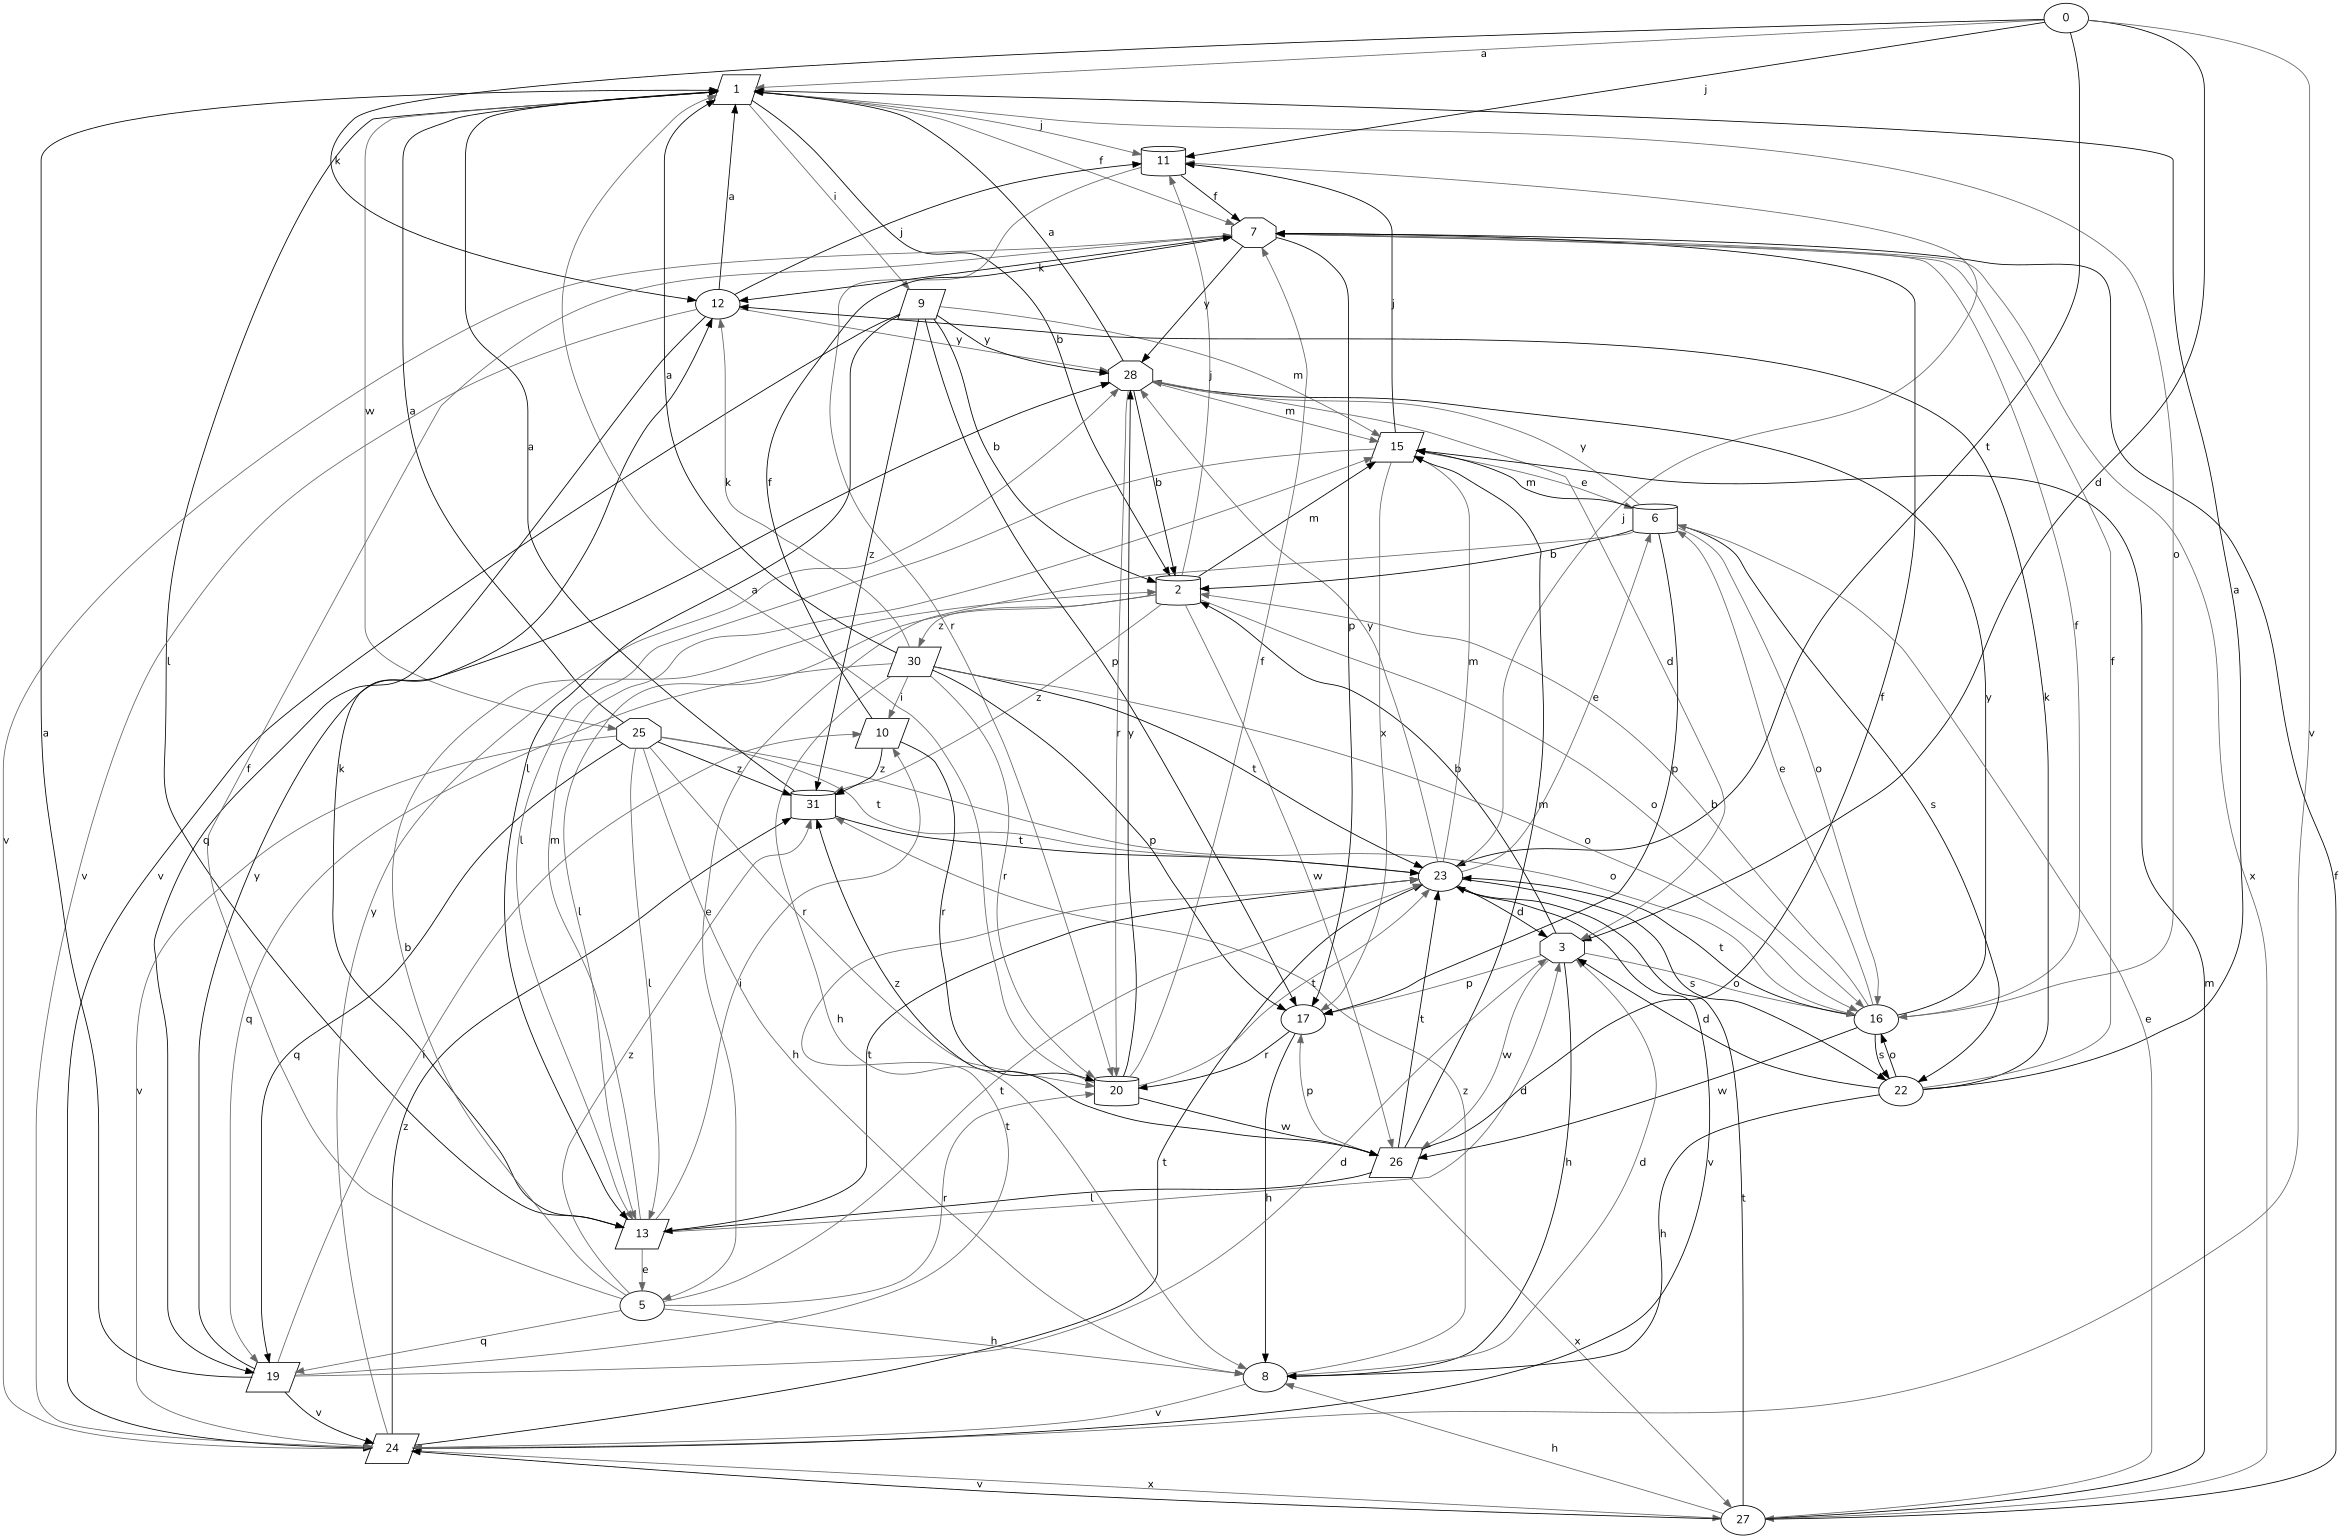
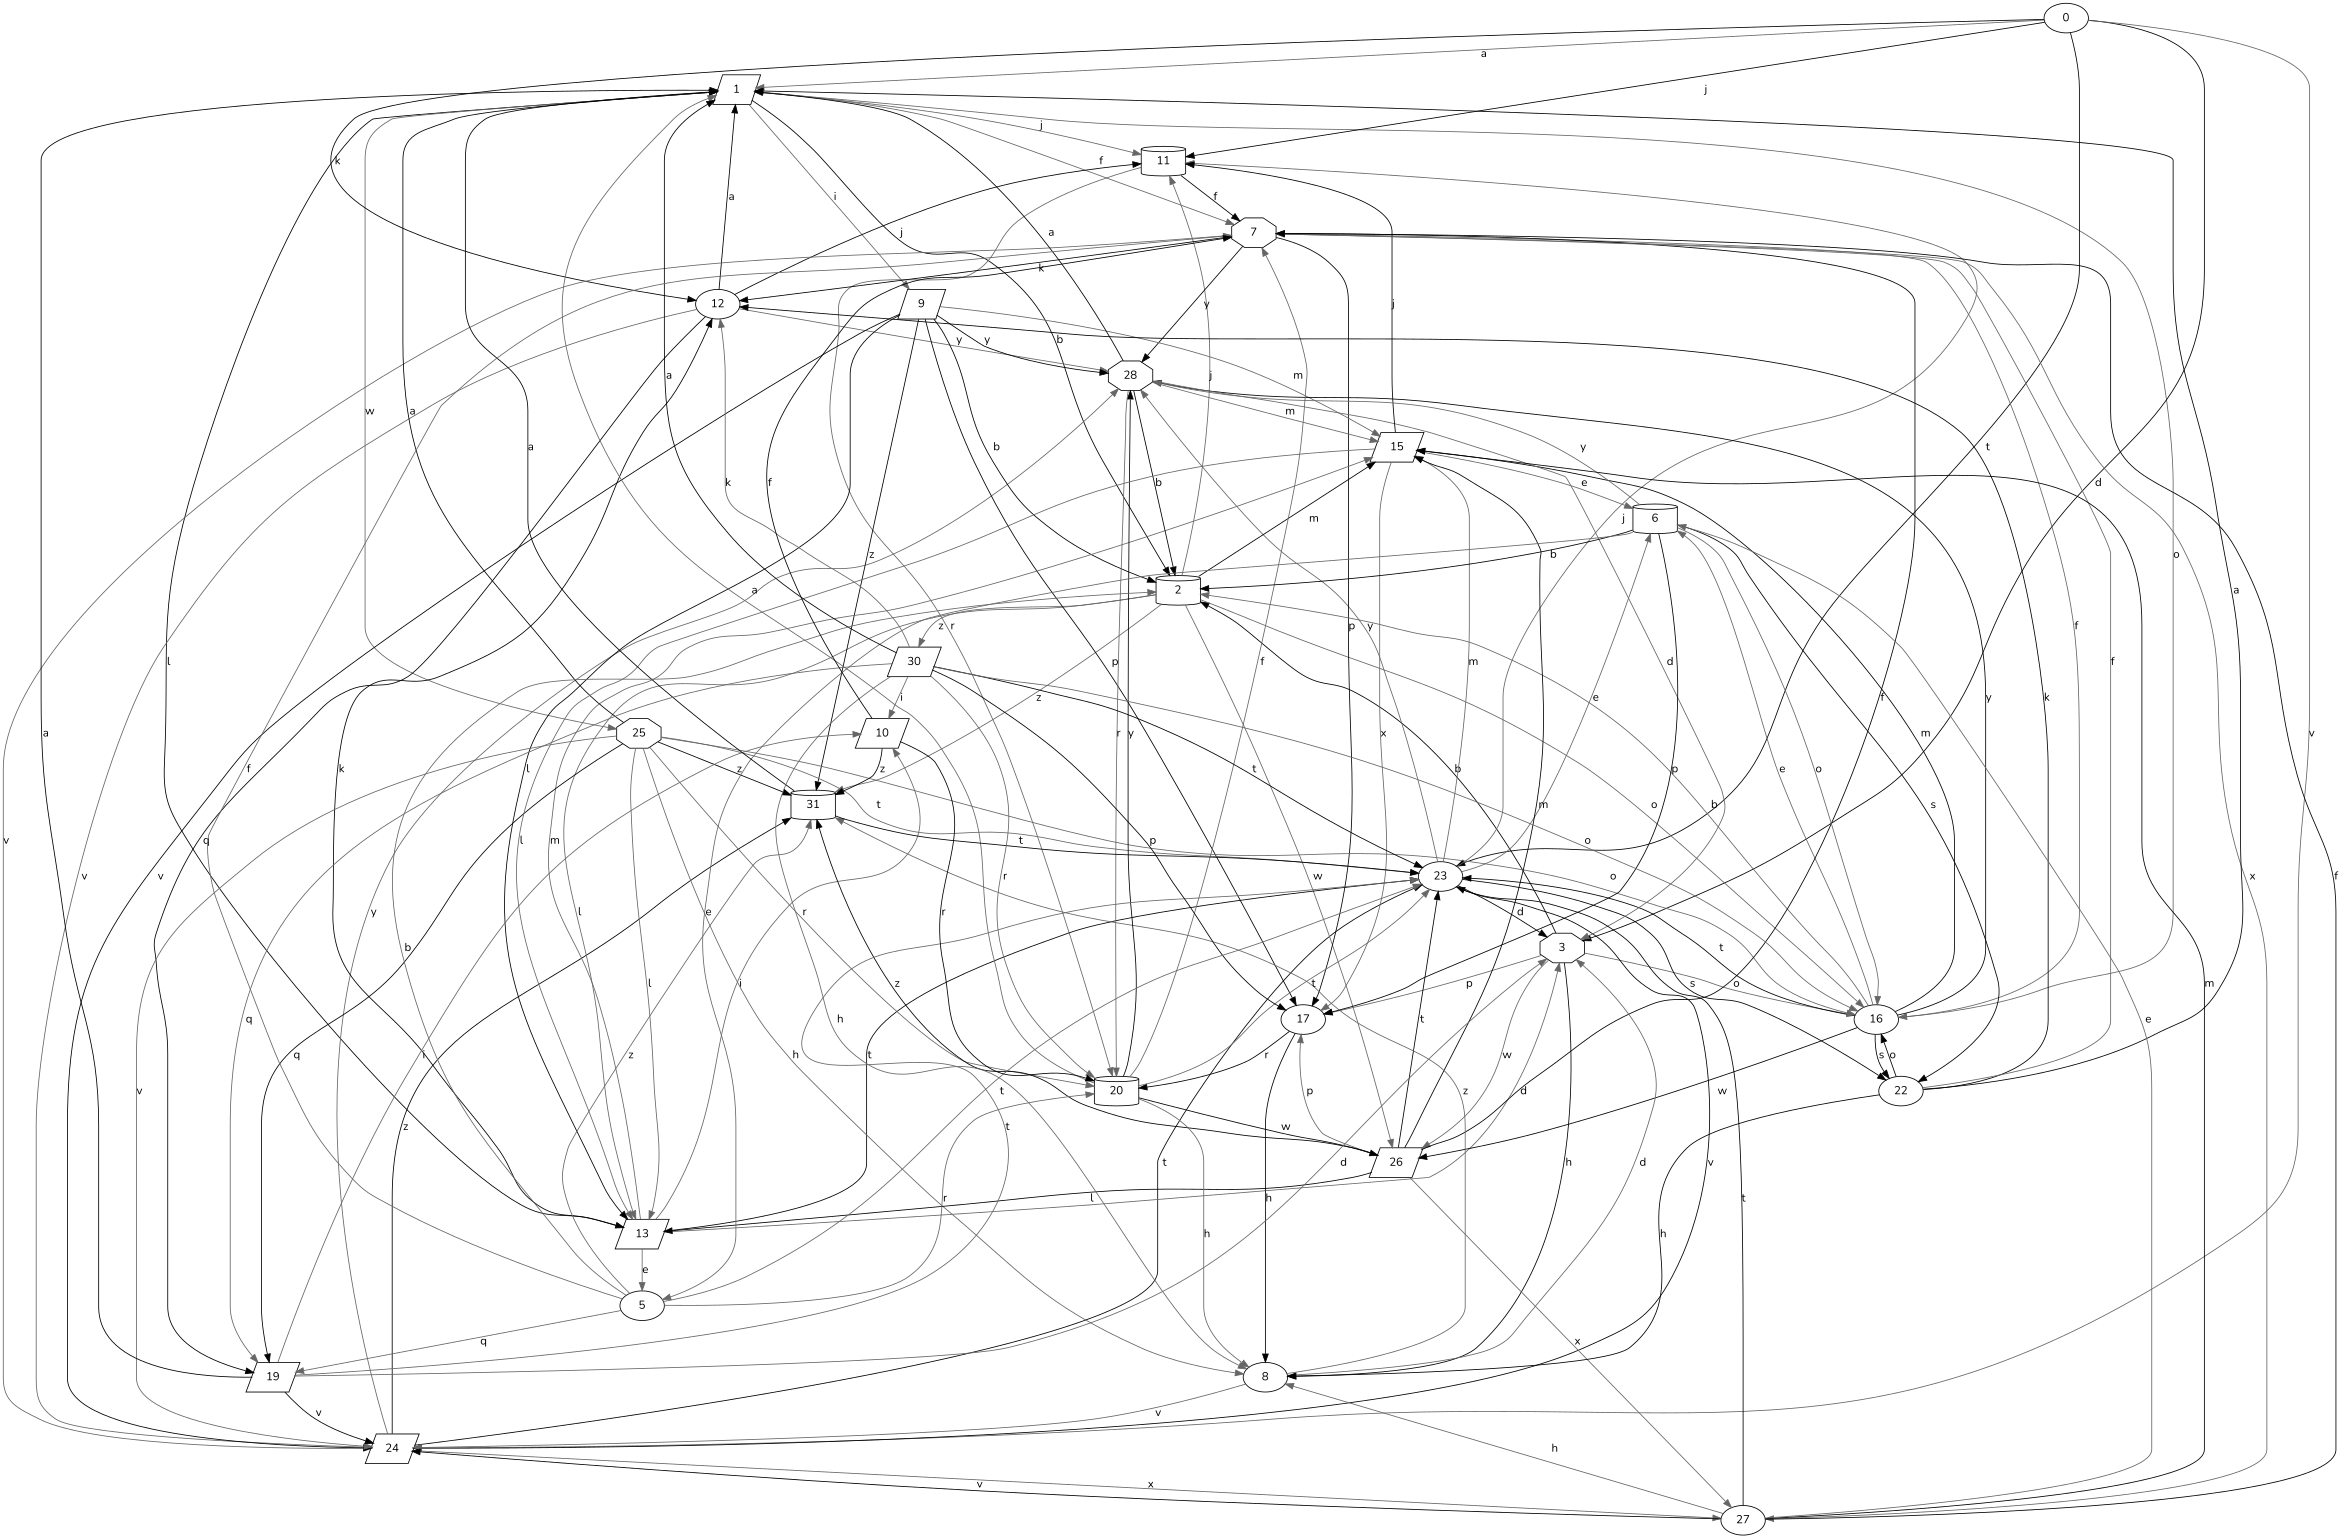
  strict digraph {
    fontname=Nunito
    node [fontname=Nunito shape=parallelogram]
    edge [color=gray40 fontname=Nunito]
    1
    0 [shape=ellipse]
    3 [shape=octagon]
    11 [shape=cylinder]
    12 [shape=ellipse]
    23 [shape=ellipse]
    24
    2 [shape=cylinder]
    7 [shape=octagon]
    9
    13
    16 [shape=ellipse]
    25 [shape=octagon]
    26
    8 [shape=ellipse]
    17 [shape=ellipse]
    20 [shape=cylinder]
    19
    28 [shape=octagon]
    15
    6 [shape=cylinder]
    22 [shape=ellipse]
    31 [shape=cylinder]
    27 [shape=ellipse]
    30
    5 [shape=ellipse]
    10
    1 -> 11 [label=j]
    1 -> 2 [color=black label=b]
    1 -> 7 [label=f]
    1 -> 9 [label=i]
    1 -> 13 [color=black label=l]
    1 -> 16 [label=o]
    1 -> 25 [label=w]
    0 -> 1 [label=a]
    0 -> 3 [color=black label=d]
    0 -> 11 [color=black label=j]
    0 -> 12 [color=black label=k]
    0 -> 23 [color=black label=t]
    0 -> 24 [label=v]
    3 -> 2 [color=black label=b]
    3 -> 16 [label=o]
    3 -> 26 [label=w]
    3 -> 8 [color=black label=h]
    3 -> 17 [label=p]
    11 -> 7 [color=black label=f]
    11 -> 20 [label=r]
    12 -> 1 [color=black label=a]
    12 -> 11 [color=black label=j]
    12 -> 24 [label=v]
    12 -> 19 [color=black label=q]
    12 -> 28 [label=y]
    23 -> 3 [color=black label=d]
    23 -> 11 [label=j]
    23 -> 24 [color=black label=v]
    23 -> 28 [label=y]
    23 -> 15 [label=m]
    23 -> 6 [label=e]
    23 -> 22 [color=black label=s]
    24 -> 23 [color=black label=t]
    24 -> 28 [label=y]
    24 -> 31 [color=black label=z]
    24 -> 27 [label=x]
    2 -> 11 [label=j]
    2 -> 13 [label=l]
    2 -> 16 [label=o]
    2 -> 26 [label=w]
    2 -> 15 [color=black label=m]
    2 -> 31 [label=z]
    2 -> 30 [label=z]
    7 -> 12 [color=black label=k]
    7 -> 24 [label=v]
    7 -> 17 [color=black label=p]
    7 -> 28 [color=black label=y]
    7 -> 27 [label=x]
    9 -> 24 [color=black label=v]
    9 -> 2 [color=black label=b]
    9 -> 13 [color=black label=l]
    9 -> 17 [color=black label=p]
    9 -> 28 [color=black label=y]
    9 -> 15 [label=m]
    9 -> 31 [color=black label=z]
    13 -> 3 [label=d]
    13 -> 12 [color=black label=k]
    13 -> 23 [color=black label=t]
    13 -> 15 [label=m]
    13 -> 5 [label=e]
    13 -> 10 [label=i]
    16 -> 23 [color=black label=t]
    16 -> 2 [label=b]
    16 -> 7 [label=f]
    16 -> 26 [color=black label=w]
    16 -> 28 [color=black label=y]
    16 -> 6 [label=e]
    16 -> 22 [color=black label=s]
    25 -> 1 [color=black label=a]
    25 -> 23 [label=t]
    25 -> 24 [label=v]
    25 -> 13 [label=l]
    25 -> 16 [label=o]
    25 -> 8 [label=h]
    25 -> 20 [label=r]
    25 -> 19 [color=black label=q]
    25 -> 31 [color=black label=z]
    26 -> 23 [color=black label=t]
    26 -> 7 [color=black label=f]
    26 -> 13 [color=black label=l]
    26 -> 17 [label=p]
    26 -> 15 [color=black label=m]
    26 -> 31 [color=black label=z]
    26 -> 27 [label=x]
    8 -> 3 [label=d]
    8 -> 24 [label=v]
    8 -> 31 [label=z]
    17 -> 8 [color=black label=h]
    17 -> 20 [color=black label=r]
    20 -> 1 [label=a]
    20 -> 23 [label=t]
    20 -> 7 [label=f]
    20 -> 26 [color=black label=w]
-   5 -> 8 [label=h]
+   20 -> 8 [label=h]
    20 -> 28 [color=black label=y]
    19 -> 1 [color=black label=a]
    19 -> 3 [label=d]
    19 -> 23 [label=t]
    19 -> 24 [color=black label=v]
-   19 -> 28 [color=black label=y]
    19 -> 10 [label=i]
    28 -> 1 [color=black label=a]
    28 -> 3 [label=d]
    28 -> 2 [color=black label=b]
    28 -> 20 [label=r]
    28 -> 15 [label=m]
    15 -> 11 [color=black label=j]
    15 -> 13 [label=l]
    15 -> 17 [label=x]
    15 -> 6 [label=e]
    6 -> 2 [color=black label=b]
    6 -> 16 [label=o]
    6 -> 17 [color=black label=p]
    6 -> 28 [label=y]
-   6 -> 15 [color=black label=m]
+   16 -> 15 [color=black label=m]
    6 -> 22 [color=black label=s]
    6 -> 5 [label=e]
    22 -> 1 [color=black label=a]
-   22 -> 3 [color=black label=d]
    22 -> 12 [color=black label=k]
    22 -> 7 [label=f]
    22 -> 16 [color=black label=o]
    22 -> 8 [color=black label=h]
    31 -> 1 [color=black label=a]
    31 -> 23 [color=black label=t]
    27 -> 23 [color=black label=t]
    27 -> 24 [color=black label=v]
    27 -> 7 [color=black label=f]
    27 -> 8 [label=h]
    27 -> 15 [color=black label=m]
    27 -> 6 [label=e]
    30 -> 1 [color=black label=a]
    30 -> 12 [label=k]
    30 -> 23 [color=black label=t]
    30 -> 16 [label=o]
    30 -> 8 [label=h]
    30 -> 17 [color=black label=p]
    30 -> 20 [label=r]
    30 -> 19 [label=q]
    30 -> 10 [label=i]
    5 -> 23 [label=t]
    5 -> 2 [label=b]
    5 -> 7 [label=f]
    5 -> 20 [label=r]
    5 -> 19 [label=q]
    5 -> 31 [label=z]
    10 -> 7 [color=black label=f]
    10 -> 20 [color=black label=r]
    10 -> 31 [color=black label=z]
  }
